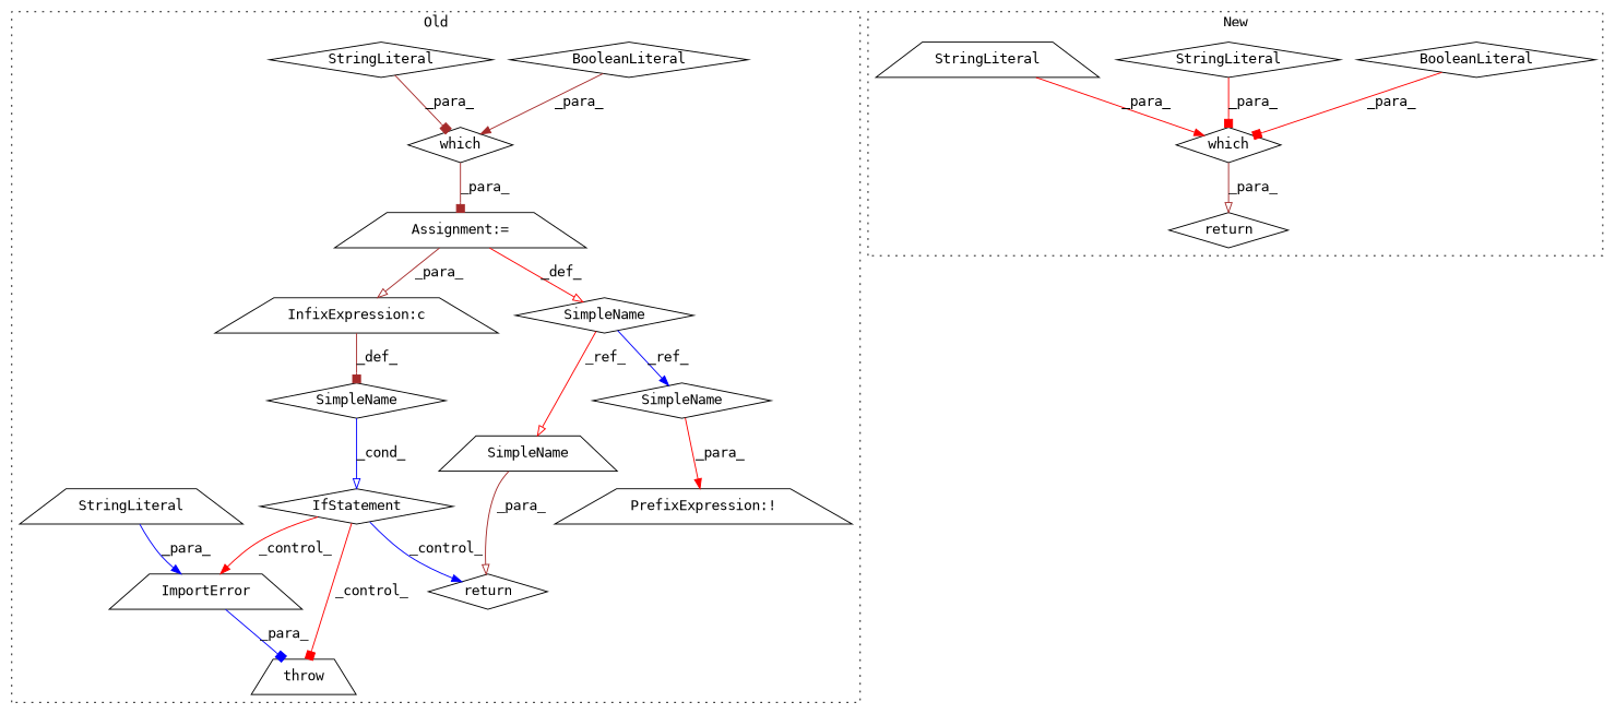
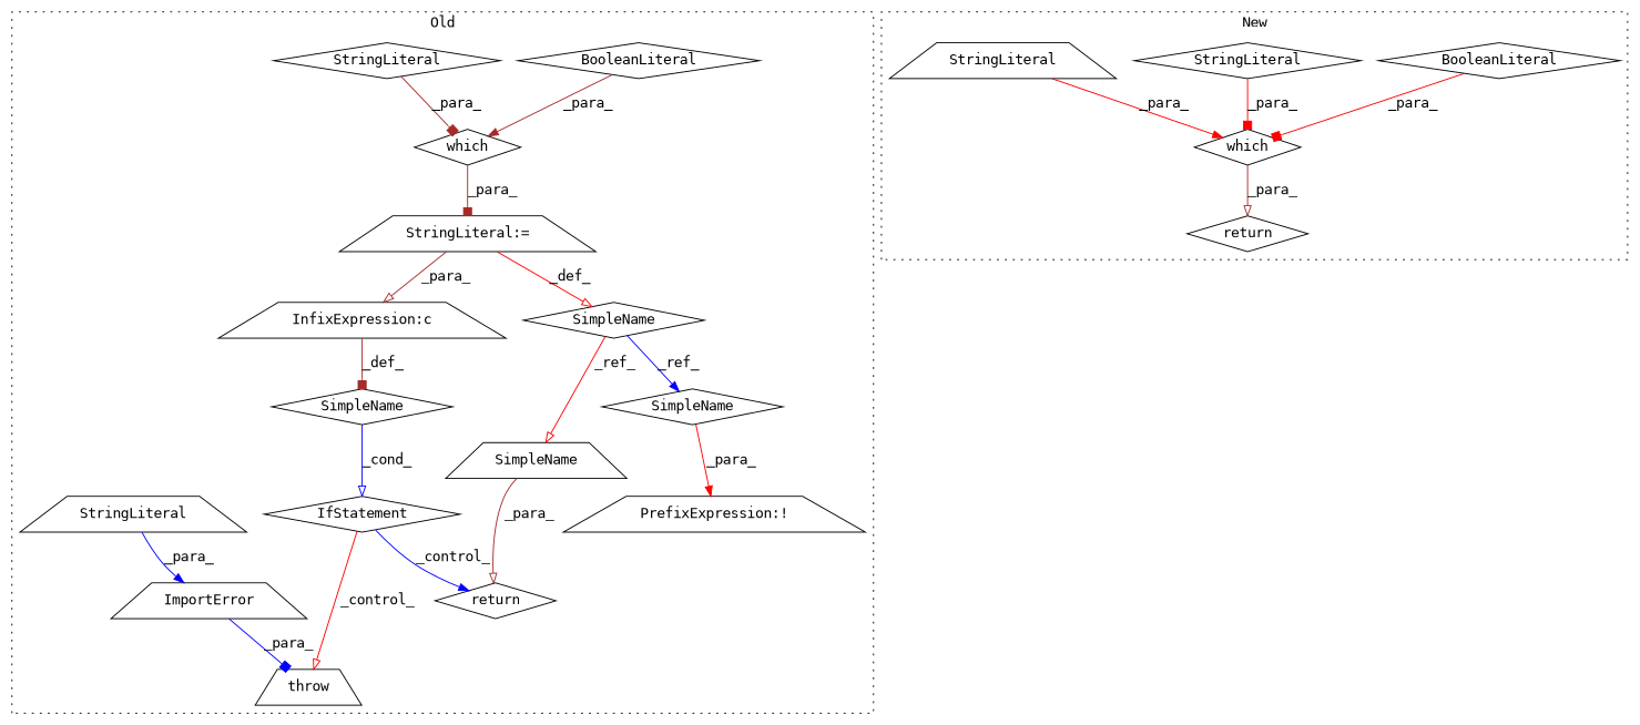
  digraph {
    fontname="DejaVu Sans Mono"
    node [a=42 fontname="DejaVu Sans Mono" l=7 s=1106 shape=diamond]
    edge [arrowhead=box color=red fontname="DejaVu Sans Mono"]
    n1 [a=32 l="12,1" label=ImportError s="1112,1165" shape=trapezium]
    n2 [label=SimpleName l="" s=""]
    n3 [a=53 l=6 label=throw shape=trapezium]
    n4 [a=25 l="4,2" label=IfStatement s="1068,1096"]
    n5 [a=41 label=return s=1188]
    n6 [a=32 l="6,1" label=which s="1043,1061"]
    n7 [a=38 l=1 label="PrefixExpression:!" s=1072 shape=trapezium]
    n8 [a=27 l=4 label="InfixExpression:c" s=1081 shape=trapezium]
    n9 [a=9 l=4 label=BooleanLiteral s=1057]
    n10 [l=8 label=SimpleName s=1034]
-   n11 [a=7 l=1 label="Assignment:=" s=1042 shape=trapezium]
+   n11 [a=7 l=1 label="StringLiteral:=" s=1042 shape=trapezium]
    n12 [a=45 label=StringLiteral s=1049]
    n13 [a=45 l=41 label=StringLiteral s=1124 shape=trapezium]
    n14 [l=8 label=SimpleName s=1195 shape=trapezium]
    n15 [l=8 label=SimpleName s=1073]
    n16 [a=41 label=return s=1068]
    n17 [a=32 l="6,1" label=which s="1075,1157"]
    n18 [a=9 l=4 label=BooleanLiteral s=1089]
    n19 [a=45 label=StringLiteral s=1081]
    n20 [a=45 l=51 label=StringLiteral shape=trapezium]
    subgraph cluster_1 {
      label=Old
      style=dotted
      n1
      n2
      n3
      n4
      n5
      n6
      n7
      n8
      n9
      n10
      n11
      n12
      n13
      n14
      n15
    }
    subgraph cluster_2 {
      label=New
      style=dotted
      n16
      n17
      n18
      n19
      n20
    }
    n1 -> n3 [color=blue label=_para_]
    n2 -> n4 [arrowhead=onormal color=blue label=_cond_]
-   n4 -> n1 [arrowhead=normal label=_control_]
-   n4 -> n3 [label=_control_]
+   n4 -> n3 [arrowhead=onormal label=_control_]
    n4 -> n5 [arrowhead=normal color=blue label=_control_]
    n6 -> n11 [color=brown label=_para_]
    n8 -> n2 [color=brown label=_def_]
    n9 -> n6 [arrowhead=normal color=brown label=_para_]
    n10 -> n14 [arrowhead=onormal label=_ref_]
    n10 -> n15 [arrowhead=normal color=blue label=_ref_]
    n11 -> n8 [arrowhead=onormal color=brown label=_para_]
    n11 -> n10 [arrowhead=onormal label=_def_]
    n12 -> n6 [color=brown label=_para_]
    n13 -> n1 [arrowhead=normal color=blue label=_para_]
    n14 -> n5 [arrowhead=onormal color=brown label=_para_]
    n15 -> n7 [arrowhead=normal label=_para_]
    n17 -> n16 [arrowhead=onormal color=brown label=_para_]
    n18 -> n17 [label=_para_]
    n19 -> n17 [label=_para_]
    n20 -> n17 [arrowhead=normal label=_para_]
  }
